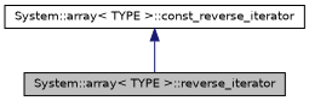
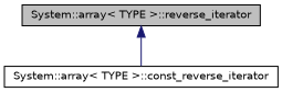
  digraph {
    node [color=black fontname=Helvetica fontsize=10 shape=record style=filled]
    n1 [fillcolor=grey75 fontcolor=black height=0.2 label="System::array\< TYPE \>::reverse_iterator" width=0.4]
    n2 [fillcolor=white height=0.2 label="System::array\< TYPE \>::const_reverse_iterator" width=0.4]
-   n2 -> n1 [color=midnightblue dir=back fontname=Helvetica fontsize=10 labelfontname=Helvetica labelfontsize=10 style=solid]
+   n1 -> n2 [color=midnightblue dir=back fontname=Helvetica fontsize=10 labelfontname=Helvetica labelfontsize=10 style=solid]
  }
